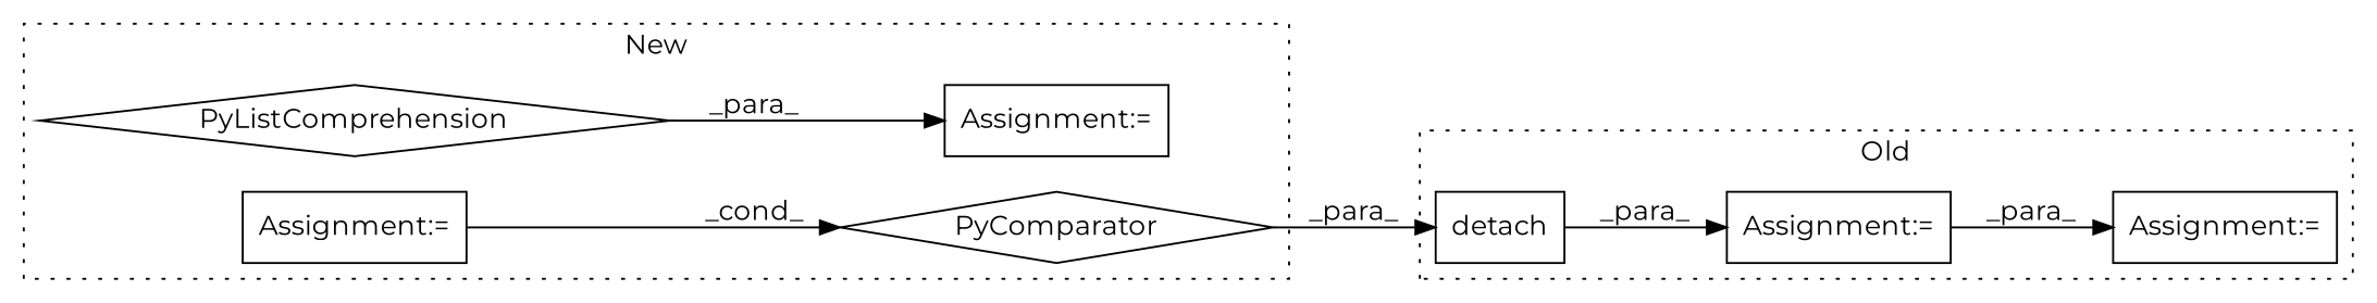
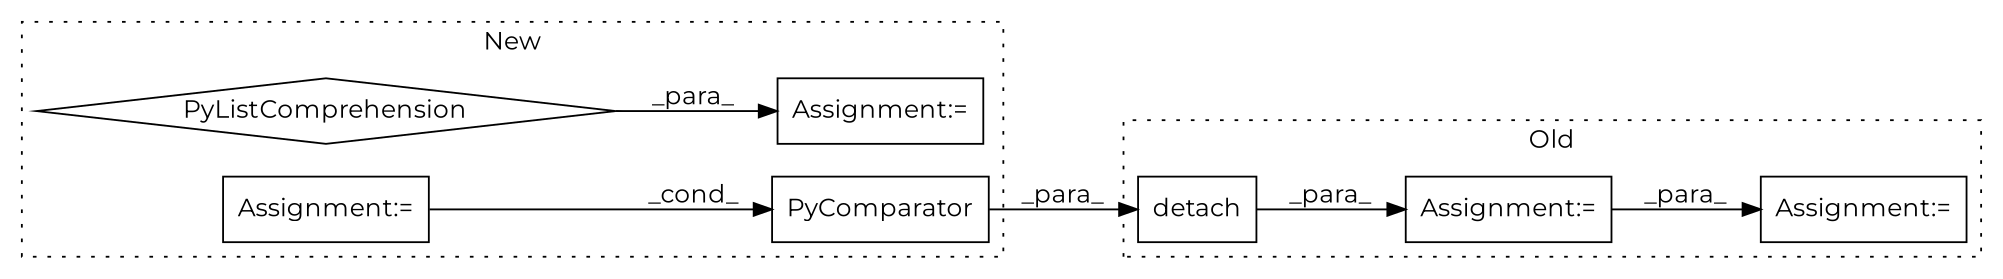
  digraph {
    fontname=Montserrat
    rankdir=LR
    node [a=7 fontname=Montserrat l=1 shape=box]
    edge [fontname=Montserrat]
    n1 [a=32 l=8 label=detach s=731]
    n2 [label="Assignment:=" s=722]
    n3 [label="Assignment:=" s=790]
-   n4 [a=113 l=29 label=PyComparator s=1111 shape=diamond]
+   n4 [a=113 l=29 label=PyComparator s=1111]
    n5 [a=109 l=117 label=PyListComprehension s=1031 shape=diamond]
    n6 [label="Assignment:=" s=1289]
    n7 [label="Assignment:=" s=777]
    subgraph cluster_1 {
      label=Old
      style=dotted
      n1
      n2
      n3
    }
    subgraph cluster_2 {
      label=New
      style=dotted
      n4
      n5
      n6
      n7
    }
    n1 -> n2 [label=_para_]
    n2 -> n3 [label=_para_]
    n4 -> n1 [label=_para_]
    n5 -> n6 [label=_para_]
    n7 -> n4 [label=_cond_]
  }
